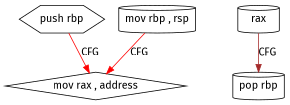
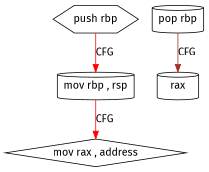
  digraph {
    fontname="Fira Sans"
    node [fontname="Fira Sans" shape=cylinder]
    edge [color=red fontname="Fira Sans" style=solid]
    n1 [label="push rbp" shape=hexagon]
    n2 [label="mov rbp , rsp"]
    n3 [label="mov rax , address" shape=diamond]
    n4 [label="pop rbp"]
    n5 [label=rax]
-   n1 -> n3 [label=CFG]
+   n1 -> n2 [label=CFG]
    n2 -> n3 [label=CFG]
-   n5 -> n4 [color=brown label=CFG]
+   n4 -> n5 [color=brown label=CFG]
  }
